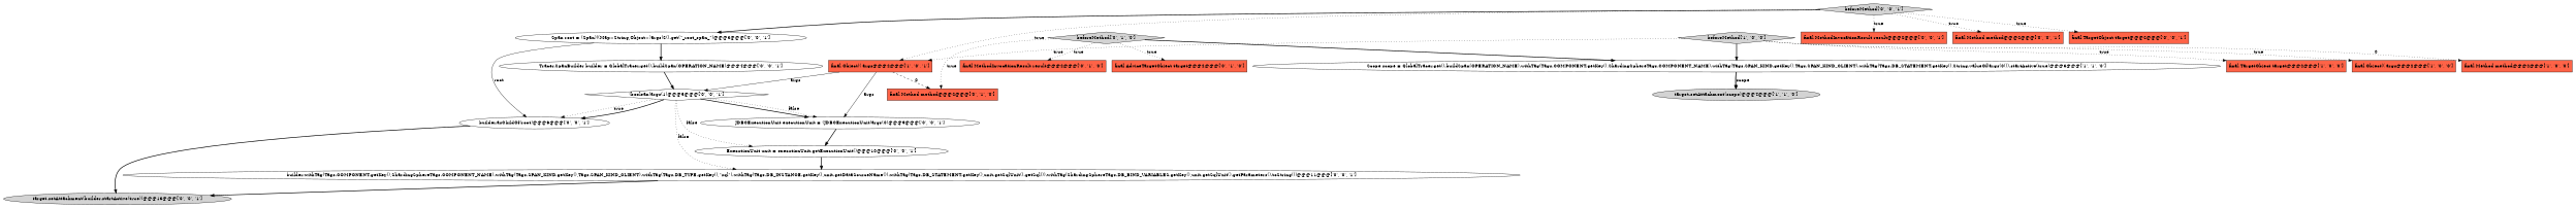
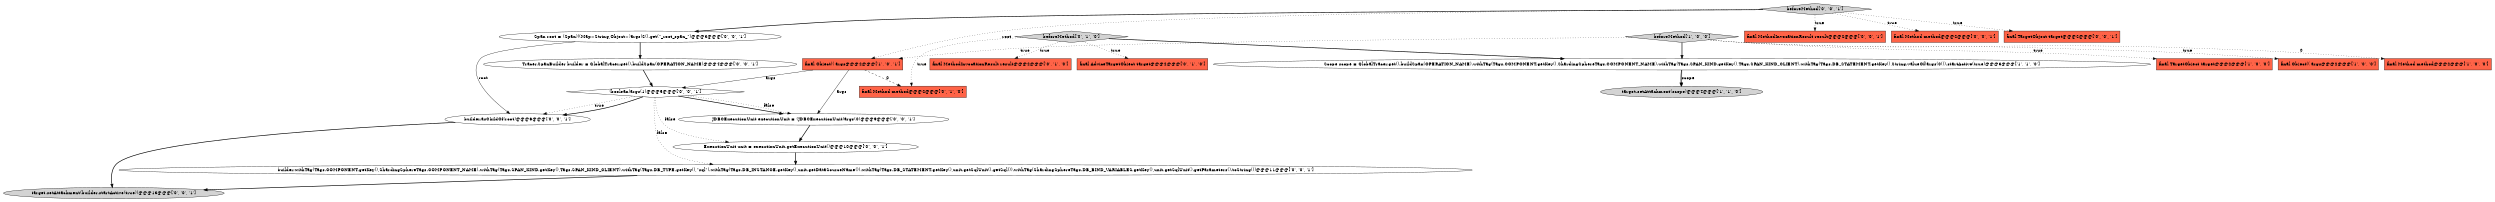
  digraph {
    node [fillcolor=tomato shape=box style=filled]
    edge [style=dotted]
    n1 [fillcolor=white label="Span root = (Span)((Map<String,Object>)args(2().get(\"_root_span_\")@@@3@@@['0', '0', '1']" shape=ellipse]
    n2 [fillcolor=white label="Tracer.SpanBuilder builder = GlobalTracer.get().buildSpan(OPERATION_NAME)@@@4@@@['0', '0', '1']" shape=ellipse]
    n3 [fillcolor=white label="builder.asChildOf(root)@@@6@@@['0', '0', '1']" shape=ellipse]
    n4 [fillcolor=white label="(boolean)args(1(@@@5@@@['0', '0', '1']" shape=diamond]
    n5 [fillcolor=lightgray label="target.setAttachment(builder.startActive(true))@@@13@@@['0', '0', '1']" shape=ellipse]
    n6 [label="final Method method@@@2@@@['0', '1', '0']"]
    n7 [fillcolor=white label="ExecutionUnit unit = executionUnit.getExecutionUnit()@@@10@@@['0', '0', '1']" shape=ellipse]
    n8 [fillcolor=white label="builder.withTag(Tags.COMPONENT.getKey(),ShardingSphereTags.COMPONENT_NAME).withTag(Tags.SPAN_KIND.getKey(),Tags.SPAN_KIND_CLIENT).withTag(Tags.DB_TYPE.getKey(),\"sql\").withTag(Tags.DB_INSTANCE.getKey(),unit.getDataSourceName()).withTag(Tags.DB_STATEMENT.getKey(),unit.getSqlUnit().getSql()).withTag(ShardingSphereTags.DB_BIND_VARIABLES.getKey(),unit.getSqlUnit().getParameters().toString())@@@11@@@['0', '0', '1']" shape=ellipse]
    n9 [fillcolor=white label="JDBCExecutionUnit executionUnit = (JDBCExecutionUnit)args(0(@@@9@@@['0', '0', '1']" shape=ellipse]
    n10 [label="final MethodInvocationResult result@@@2@@@['0', '1', '0']"]
    n11 [label="final TargetObject target@@@2@@@['1', '0', '0']"]
    n12 [fillcolor=lightgray label="beforeMethod['0', '0', '1']" shape=diamond]
    n13 [label="final MethodInvocationResult result@@@2@@@['0', '0', '1']"]
    n14 [label="final Method method@@@2@@@['0', '0', '1']"]
    n15 [label="final Object(( args@@@2@@@['1', '0', '1']"]
    n16 [label="final TargetObject target@@@2@@@['0', '0', '1']"]
    n17 [label="final Object(( args@@@2@@@['1', '0', '0']"]
    n18 [label="final Method method@@@2@@@['1', '0', '0']"]
    n19 [label="final AdviceTargetObject target@@@2@@@['0', '1', '0']"]
    n20 [fillcolor=lightgray label="target.setAttachment(scope)@@@4@@@['1', '1', '0']" shape=ellipse]
    n21 [fillcolor=lightgray label="beforeMethod['0', '1', '0']" shape=diamond]
    n22 [fillcolor=white label="Scope scope = GlobalTracer.get().buildSpan(OPERATION_NAME).withTag(Tags.COMPONENT.getKey(),ShardingSphereTags.COMPONENT_NAME).withTag(Tags.SPAN_KIND.getKey(),Tags.SPAN_KIND_CLIENT).withTag(Tags.DB_STATEMENT.getKey(),String.valueOf(args(0()).startActive(true)@@@3@@@['1', '1', '0']" shape=ellipse]
    n23 [fillcolor=lightgray label="beforeMethod['1', '0', '0']" shape=diamond]
    n1 -> n2 [style=bold]
    n1 -> n3 [label=root style=solid]
    n2 -> n4 [style=bold]
    n3 -> n5 [style=bold]
    n4 -> n3 [label=true]
    n4 -> n3 [style=bold]
    n4 -> n7 [label=false]
    n4 -> n8 [label=false]
    n4 -> n9 [style=bold]
    n4 -> n9 [label=false]
    n7 -> n8 [style=bold]
    n8 -> n5 [style=bold]
    n9 -> n7 [style=bold]
    n12 -> n1 [style=bold]
    n12 -> n13 [label=true]
    n12 -> n14 [label=true]
-   n12 -> n15 [label=true]
+   n12 -> n15 [label=root]
    n12 -> n16 [label=true]
    n15 -> n4 [label=args style=solid]
    n15 -> n6 [label=0 style=dashed]
    n15 -> n9 [label=args style=solid]
    n21 -> n6 [label=true]
    n21 -> n10 [label=true]
    n21 -> n19 [label=true]
    n21 -> n22 [style=bold]
    n22 -> n20 [style=bold]
    n22 -> n20 [label=scope style=solid]
    n23 -> n11 [label=true]
    n23 -> n15 [label=true]
    n23 -> n17 [label=true]
    n23 -> n18 [label=0]
    n23 -> n22 [style=bold]
  }
